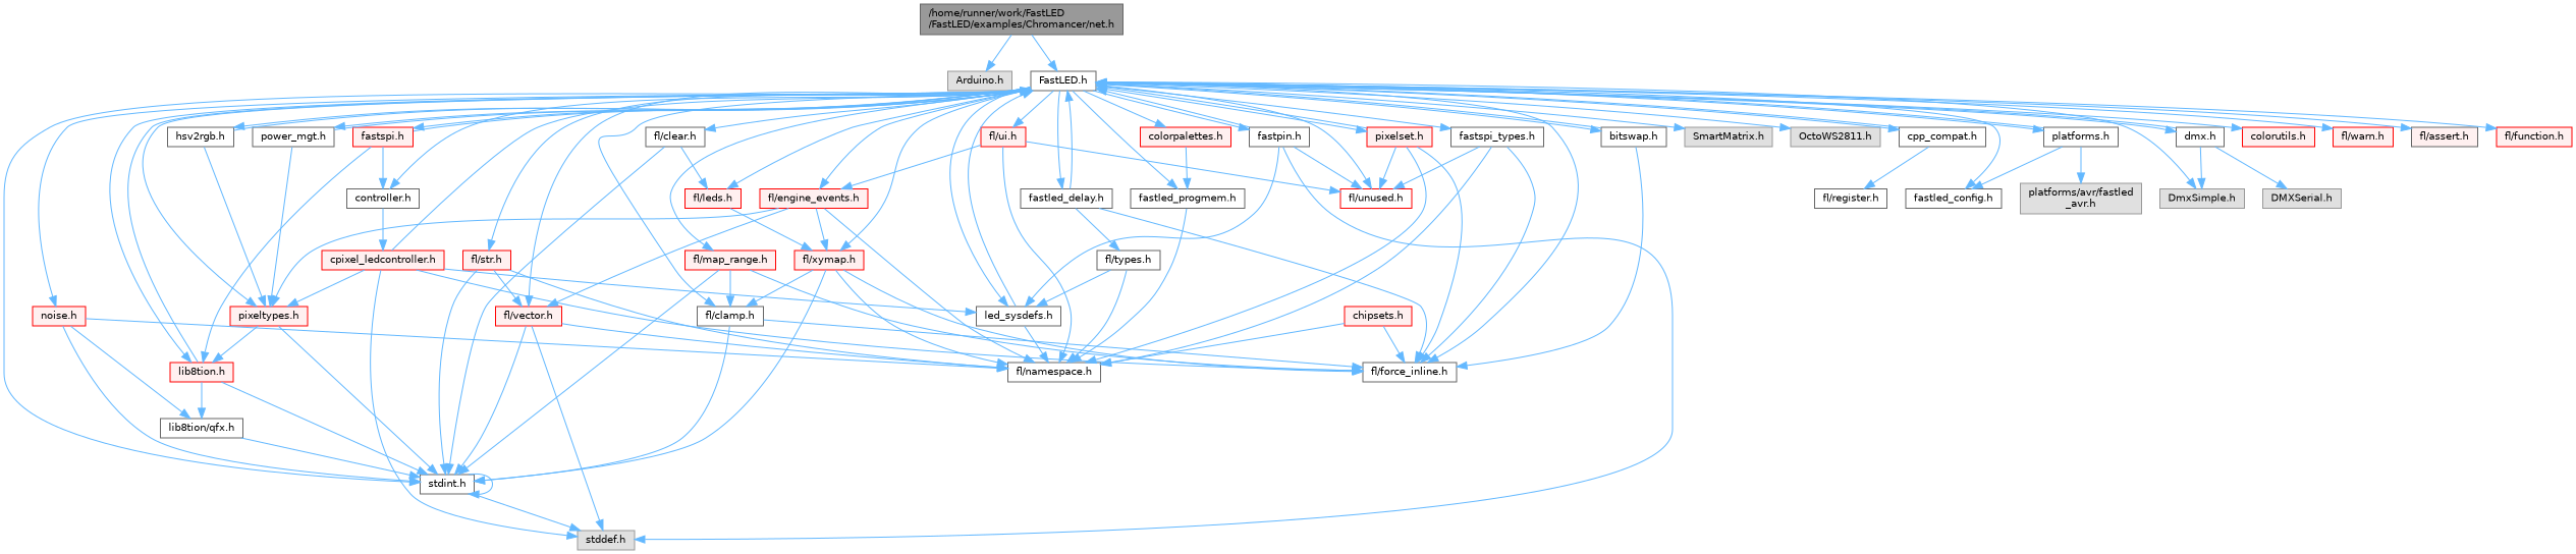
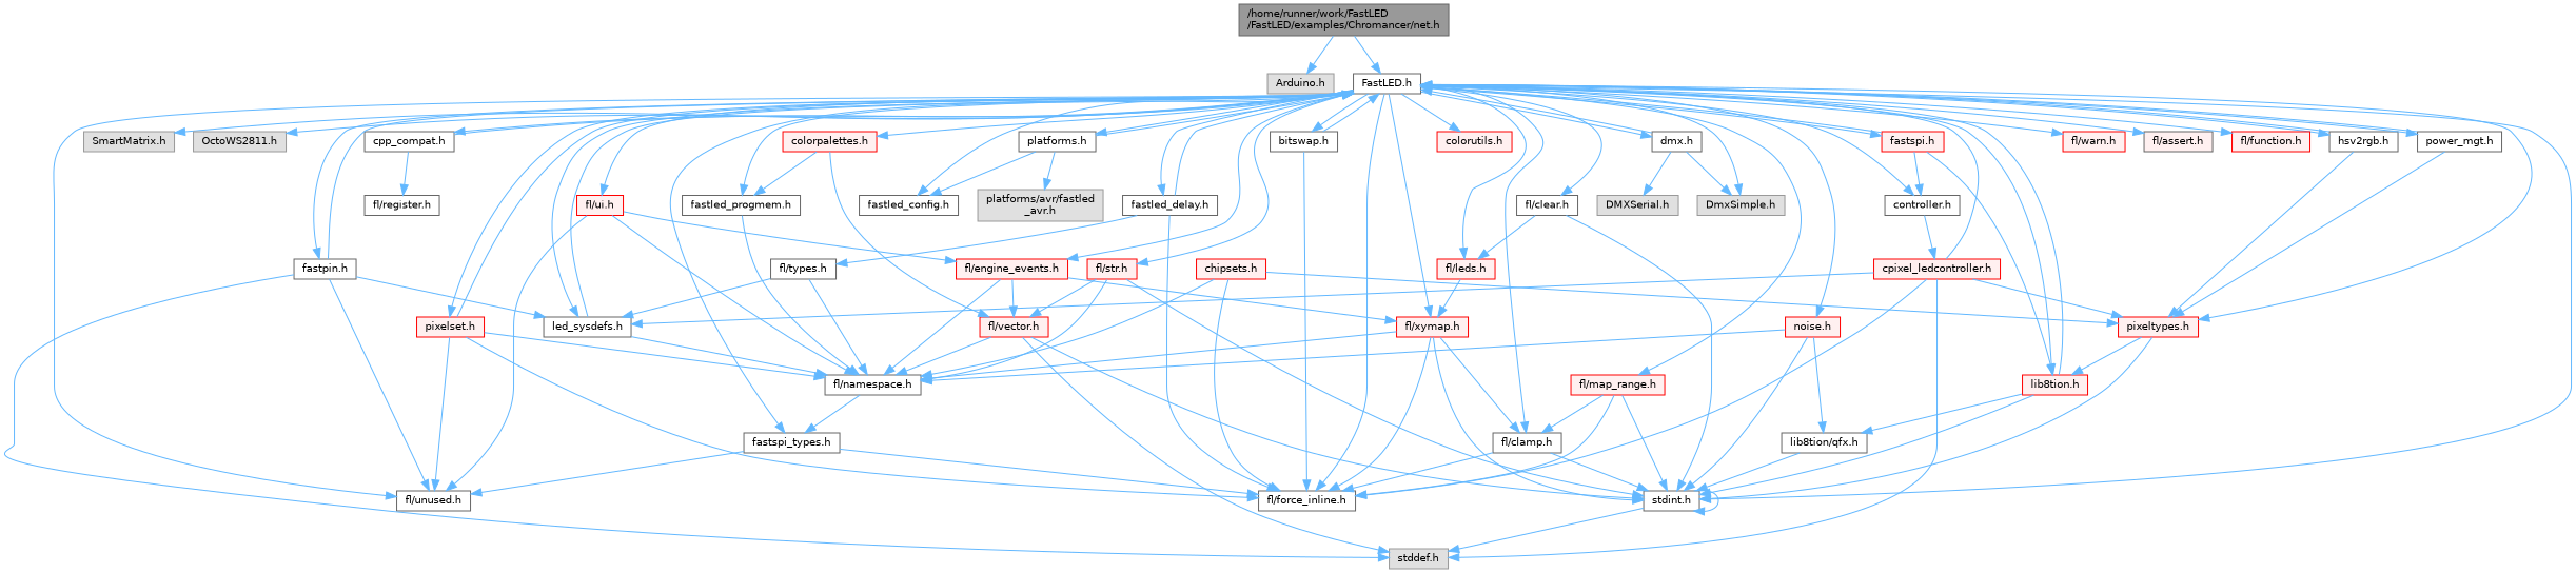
  digraph {
    node [color=grey40 fillcolor=white fontname=Helvetica fontsize=10 shape=box style=filled]
    edge [color=steelblue1 fontname=Helvetica fontsize=10 labelfontname=Helvetica labelfontsize=10 style=solid]
    n1 [color=gray40 fillcolor=grey60 fontcolor=black height=0.2 label="/home/runner/work/FastLED\l/FastLED/examples/Chromancer/net.h" width=0.4]
    n2 [color=grey60 fillcolor="#E0E0E0" height=0.2 label="Arduino.h" width=0.4]
    n3 [height=0.2 label="FastLED.h" width=0.4]
    n4 [height=0.2 label="stdint.h" width=0.4]
    n5 [color=grey60 fillcolor="#E0E0E0" height=0.2 label="SmartMatrix.h" width=0.4]
    n6 [color=grey60 fillcolor="#E0E0E0" height=0.2 label="OctoWS2811.h" width=0.4]
    n7 [height=0.2 label="fl/force_inline.h" width=0.4]
    n8 [height=0.2 label="cpp_compat.h" width=0.4]
    n9 [height=0.2 label="fastled_config.h" width=0.4]
    n10 [height=0.2 label="led_sysdefs.h" width=0.4]
    n11 [height=0.2 label="fastled_delay.h" width=0.4]
    n12 [height=0.2 label="bitswap.h" width=0.4]
    n13 [height=0.2 label="controller.h" width=0.4]
    n14 [color=red fillcolor="#FFF0F0" height=0.2 label="pixeltypes.h" width=0.4]
    n15 [color=red fillcolor="#FFF0F0" height=0.2 label="lib8tion.h" width=0.4]
    n16 [height=0.2 label="fastpin.h" width=0.4]
-   n17 [color=red height=0.2 label="fl/unused.h" width=0.4]
+   n17 [height=0.2 label="fl/unused.h" width=0.4]
    n18 [height=0.2 label="fastspi_types.h" width=0.4]
    n19 [height=0.2 label="dmx.h" width=0.4]
    n20 [height=0.2 label="platforms.h" width=0.4]
    n21 [height=0.2 label="fastled_progmem.h" width=0.4]
    n22 [height=0.2 label="hsv2rgb.h" width=0.4]
    n23 [color=red fillcolor="#FFF0F0" height=0.2 label="colorutils.h" width=0.4]
    n24 [color=red fillcolor="#FFF0F0" height=0.2 label="pixelset.h" width=0.4]
    n25 [color=red fillcolor="#FFF0F0" height=0.2 label="colorpalettes.h" width=0.4]
    n26 [color=red fillcolor="#FFF0F0" height=0.2 label="noise.h" width=0.4]
    n27 [height=0.2 label="power_mgt.h" width=0.4]
    n28 [color=red fillcolor="#FFF0F0" height=0.2 label="fastspi.h" width=0.4]
    n29 [color=red fillcolor="#FFF0F0" height=0.2 label="fl/engine_events.h" width=0.4]
    n30 [color=red fillcolor="#FFF0F0" height=0.2 label="fl/vector.h" width=0.4]
    n31 [color=red fillcolor="#FFF0F0" height=0.2 label="fl/xymap.h" width=0.4]
    n32 [height=0.2 label="fl/clamp.h" width=0.4]
    n33 [color=red fillcolor="#FFF0F0" height=0.2 label="fl/leds.h" width=0.4]
    n34 [color=red fillcolor="#FFF0F0" height=0.2 label="fl/str.h" width=0.4]
    n35 [color=red fillcolor="#FFF0F0" height=0.2 label="fl/map_range.h" width=0.4]
    n36 [color=red fillcolor="#FFF0F0" height=0.2 label="fl/warn.h" width=0.4]
    n37 [fillcolor="#FFF0F0" height=0.2 label="fl/assert.h" width=0.4]
    n38 [color=red fillcolor="#FFF0F0" height=0.2 label="fl/function.h" width=0.4]
    n39 [height=0.2 label="fl/clear.h" width=0.4]
    n40 [color=red fillcolor="#FFF0F0" height=0.2 label="fl/ui.h" width=0.4]
    n41 [color=grey60 fillcolor="#E0E0E0" height=0.2 label="DmxSimple.h" width=0.4]
    n42 [color=grey60 fillcolor="#E0E0E0" height=0.2 label="stddef.h" width=0.4]
    n43 [height=0.2 label="fl/register.h" width=0.4]
    n44 [height=0.2 label="fl/namespace.h" width=0.4]
    n45 [height=0.2 label="fl/types.h" width=0.4]
    n46 [color=red fillcolor="#FFF0F0" height=0.2 label="cpixel_ledcontroller.h" width=0.4]
    n47 [height=0.2 label="lib8tion/qfx.h" width=0.4]
    n48 [color=grey60 fillcolor="#E0E0E0" height=0.2 label="DMXSerial.h" width=0.4]
    n49 [color=grey60 fillcolor="#E0E0E0" height=0.2 label="platforms/avr/fastled\l_avr.h" width=0.4]
    n50 [color=red fillcolor="#FFF0F0" height=0.2 label="chipsets.h" width=0.4]
    n1 -> n2
    n1 -> n3
    n3 -> n4
    n3 -> n5
    n3 -> n6
    n3 -> n7
    n3 -> n8
    n3 -> n9
    n3 -> n10
    n3 -> n11
    n3 -> n12
    n3 -> n13
    n3 -> n14
    n3 -> n15
    n3 -> n16
    n3 -> n17
    n3 -> n18
    n3 -> n19
    n3 -> n20
    n3 -> n21
    n3 -> n22
    n3 -> n23
    n3 -> n24
    n3 -> n25
    n3 -> n26
    n3 -> n27
    n3 -> n28
    n3 -> n29
-   n3 -> n30
+   n25 -> n30
    n3 -> n31
    n3 -> n32
    n3 -> n33
    n3 -> n34
    n3 -> n35
    n3 -> n36
    n3 -> n37
    n3 -> n38
    n3 -> n39
    n3 -> n40
    n3 -> n41
    n4 -> n4
    n4 -> n42
    n8 -> n3
    n8 -> n43
    n10 -> n3
    n10 -> n44
    n11 -> n3
    n11 -> n7
    n11 -> n45
    n12 -> n3
    n12 -> n7
    n13 -> n46
    n14 -> n4
    n14 -> n15
    n15 -> n3
    n15 -> n4
    n15 -> n47
    n16 -> n3
    n16 -> n10
    n16 -> n17
    n16 -> n42
    n18 -> n7
    n18 -> n17
-   n18 -> n44
+   n44 -> n18
    n19 -> n3
    n19 -> n41
    n19 -> n48
    n20 -> n3
    n20 -> n9
    n20 -> n49
    n21 -> n44
    n22 -> n3
    n22 -> n14
    n24 -> n3
    n24 -> n7
    n24 -> n17
    n24 -> n44
    n25 -> n21
    n26 -> n4
    n26 -> n44
    n26 -> n47
    n27 -> n3
    n27 -> n14
    n28 -> n3
    n28 -> n13
    n28 -> n15
    n29 -> n30
    n29 -> n31
    n29 -> n44
    n30 -> n4
    n30 -> n42
    n30 -> n44
    n31 -> n4
    n31 -> n7
    n31 -> n32
    n31 -> n44
    n32 -> n4
    n32 -> n7
    n33 -> n31
    n34 -> n4
    n34 -> n30
    n34 -> n44
    n35 -> n4
    n35 -> n7
    n35 -> n32
    n39 -> n4
    n39 -> n33
    n40 -> n17
    n40 -> n29
    n40 -> n44
    n45 -> n10
    n45 -> n44
    n46 -> n3
    n46 -> n7
    n46 -> n10
    n46 -> n14
    n46 -> n42
    n47 -> n4
    n50 -> n7
-   n29 -> n14
+   n50 -> n14
    n50 -> n44
  }
